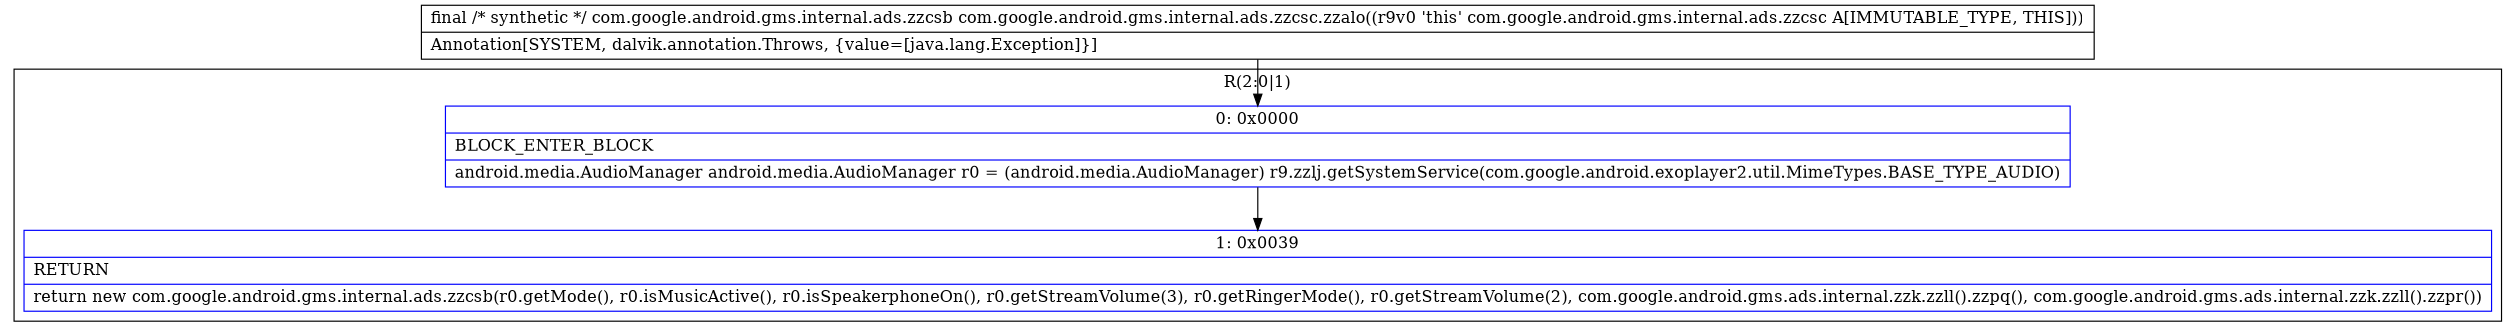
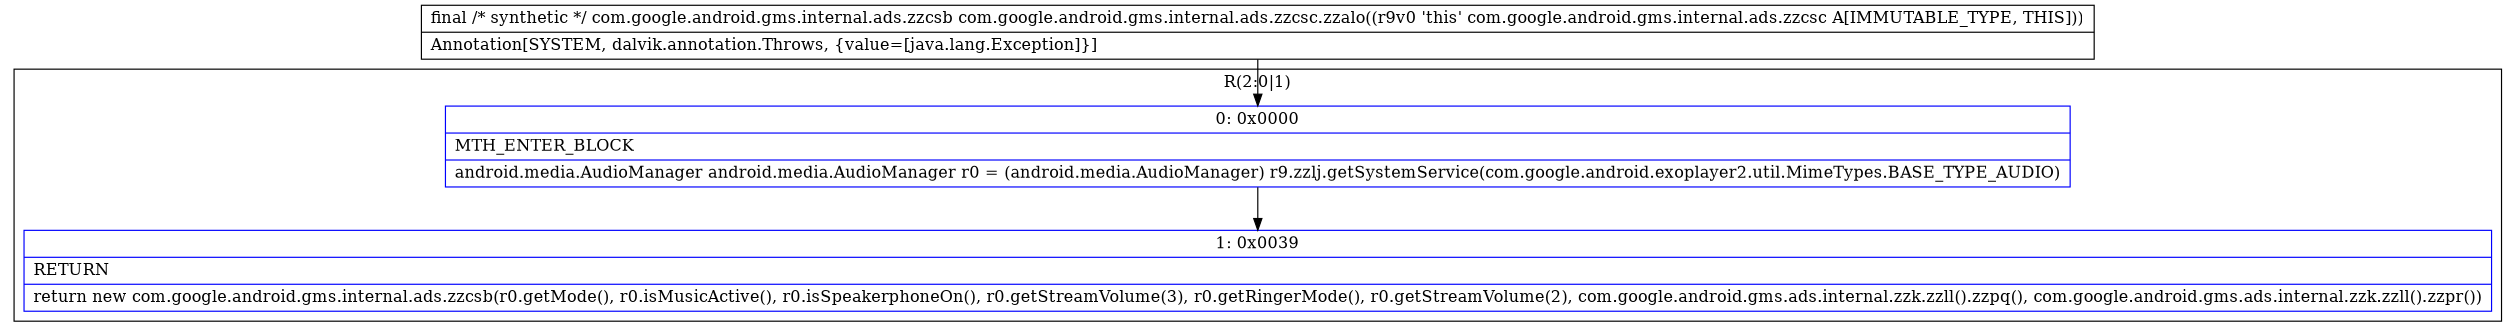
  digraph {
    node [color=blue shape=record]
-   n1 [label="{0\:\ 0x0000|BLOCK_ENTER_BLOCK\l|android.media.AudioManager android.media.AudioManager r0 = (android.media.AudioManager) r9.zzlj.getSystemService(com.google.android.exoplayer2.util.MimeTypes.BASE_TYPE_AUDIO)\l}"]
+   n1 [label="{0\:\ 0x0000|MTH_ENTER_BLOCK\l|android.media.AudioManager android.media.AudioManager r0 = (android.media.AudioManager) r9.zzlj.getSystemService(com.google.android.exoplayer2.util.MimeTypes.BASE_TYPE_AUDIO)\l}"]
    n2 [label="{1\:\ 0x0039|RETURN\l|return new com.google.android.gms.internal.ads.zzcsb(r0.getMode(), r0.isMusicActive(), r0.isSpeakerphoneOn(), r0.getStreamVolume(3), r0.getRingerMode(), r0.getStreamVolume(2), com.google.android.gms.ads.internal.zzk.zzll().zzpq(), com.google.android.gms.ads.internal.zzk.zzll().zzpr())\l}"]
    n3 [label="{final \/* synthetic *\/ com.google.android.gms.internal.ads.zzcsb com.google.android.gms.internal.ads.zzcsc.zzalo((r9v0 'this' com.google.android.gms.internal.ads.zzcsc A[IMMUTABLE_TYPE, THIS]))  | Annotation[SYSTEM, dalvik.annotation.Throws, \{value=[java.lang.Exception]\}]\l}" color=""]
    subgraph cluster_1 {
      label="R(2:0|1)"
      n1
      n2
    }
    n1 -> n2
    n3 -> n1
  }
